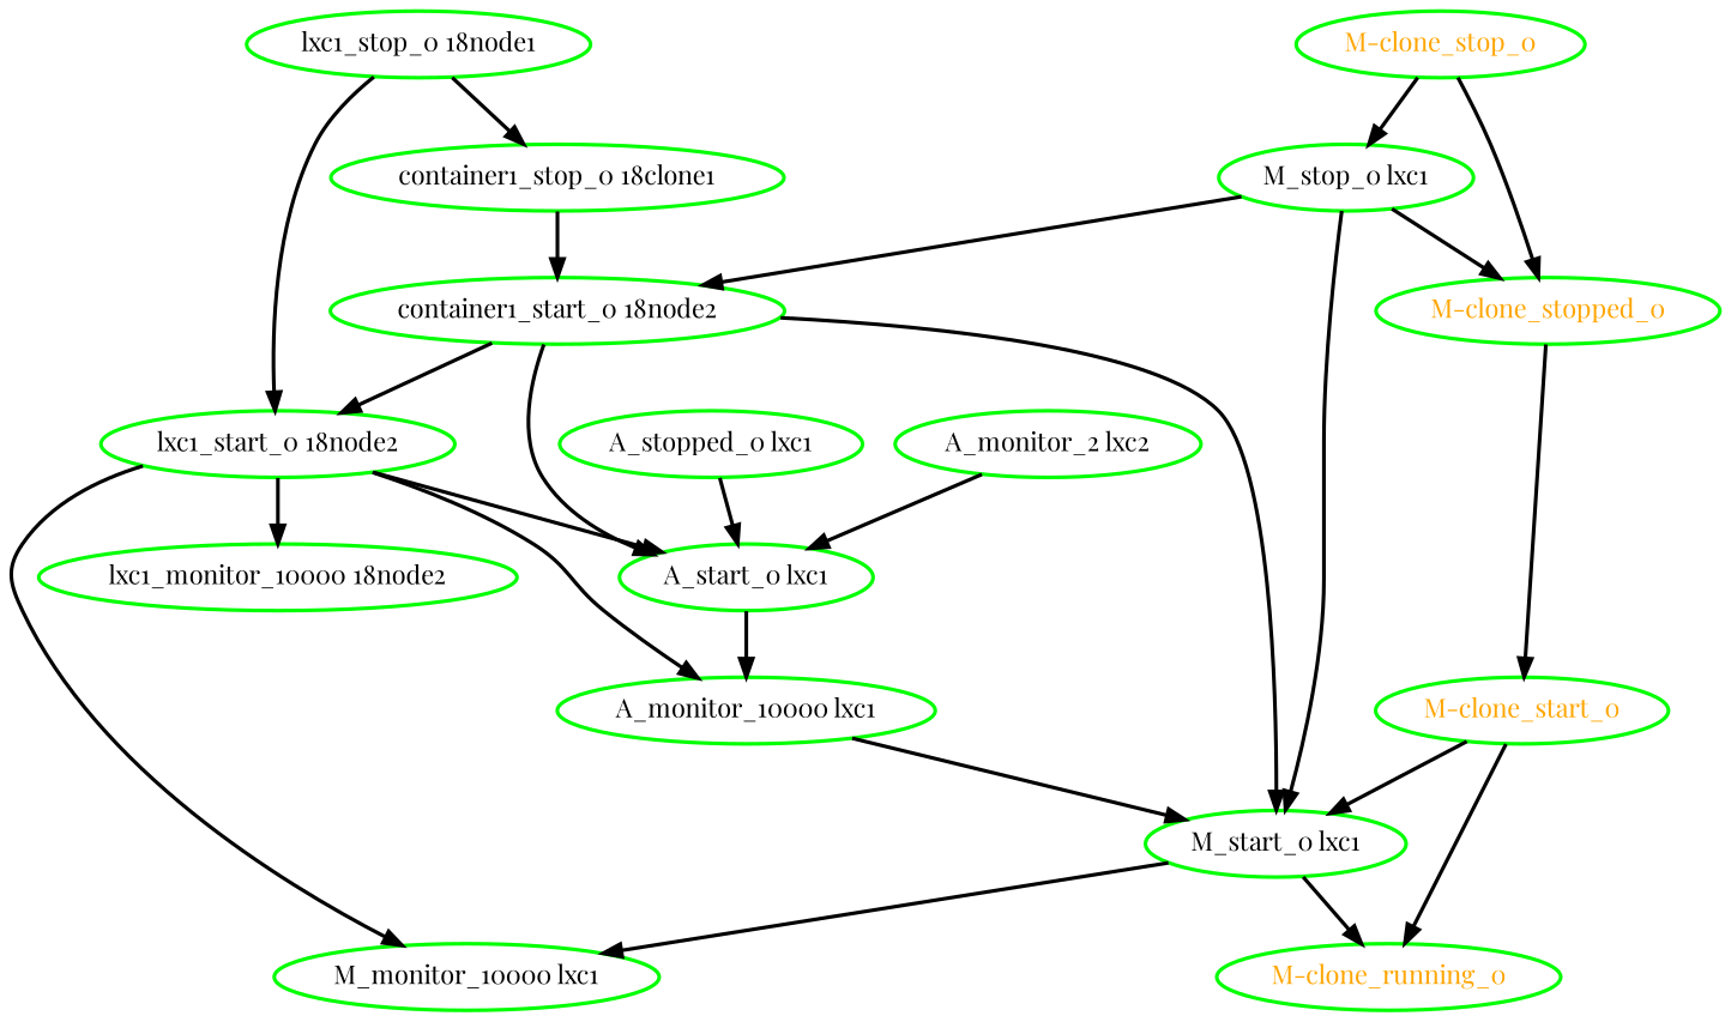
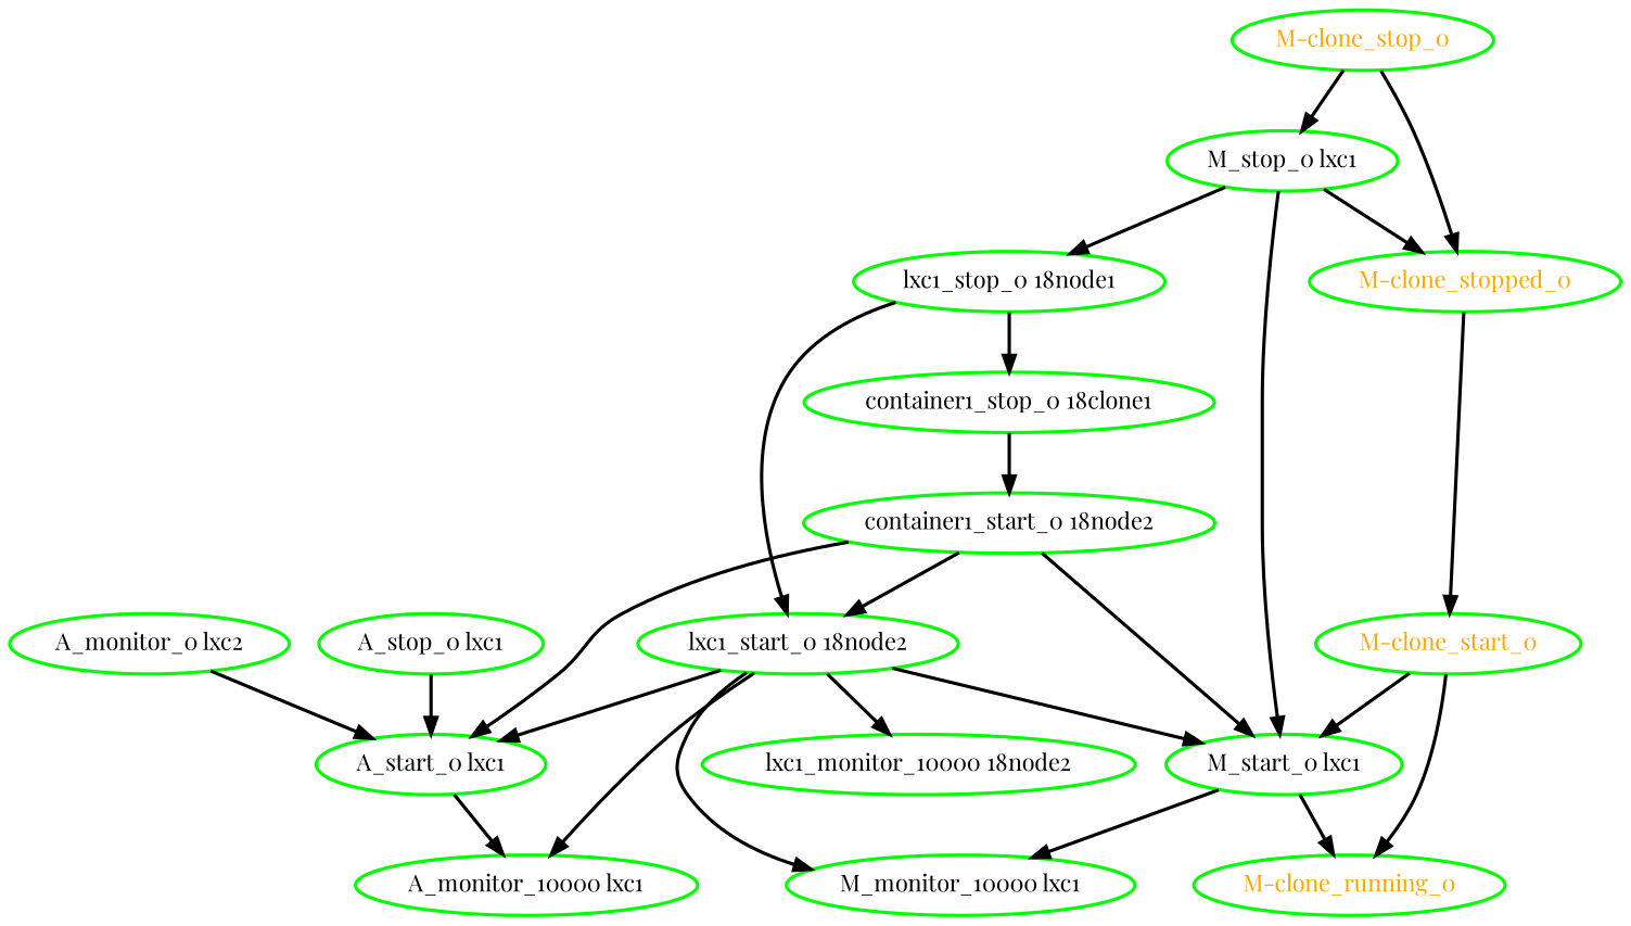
  digraph {
    fontname="Playfair Display"
    node [color=green fontcolor=black fontname="Playfair Display" style=bold]
    edge [fontname="Playfair Display" style=bold]
-   "A_monitor_0 lxc2" [label="A_monitor_2 lxc2"]
+   "A_monitor_0 lxc2"
    "A_start_0 lxc1"
    "A_monitor_10000 lxc1"
-   "A_stop_0 lxc1" [label="A_stopped_0 lxc1"]
+   "A_stop_0 lxc1"
    "lxc1_stop_0 18node1"
    "lxc1_start_0 18node2"
    n7 [label="container1_stop_0 18clone1"]
    "M_start_0 lxc1"
    "M_monitor_10000 lxc1"
    n10 [label="lxc1_monitor_10000 18node2"]
    "container1_start_0 18node2"
    "M-clone_running_0" [fontcolor=orange]
    "M-clone_start_0" [fontcolor=orange]
    "M-clone_stop_0" [fontcolor=orange]
    "M-clone_stopped_0" [fontcolor=orange]
    "M_stop_0 lxc1"
    "A_monitor_0 lxc2" -> "A_start_0 lxc1"
    "A_start_0 lxc1" -> "A_monitor_10000 lxc1"
    "A_stop_0 lxc1" -> "A_start_0 lxc1"
    "lxc1_stop_0 18node1" -> "lxc1_start_0 18node2"
    "lxc1_stop_0 18node1" -> n7
    "lxc1_start_0 18node2" -> "A_start_0 lxc1"
    "lxc1_start_0 18node2" -> "A_monitor_10000 lxc1"
-   "A_monitor_10000 lxc1" -> "M_start_0 lxc1"
+   "lxc1_start_0 18node2" -> "M_start_0 lxc1"
    "lxc1_start_0 18node2" -> "M_monitor_10000 lxc1"
    "lxc1_start_0 18node2" -> n10
    n7 -> "container1_start_0 18node2"
    "M_start_0 lxc1" -> "M_monitor_10000 lxc1"
    "M_start_0 lxc1" -> "M-clone_running_0"
    "container1_start_0 18node2" -> "A_start_0 lxc1"
    "container1_start_0 18node2" -> "lxc1_start_0 18node2"
    "container1_start_0 18node2" -> "M_start_0 lxc1"
    "M-clone_start_0" -> "M_start_0 lxc1"
    "M-clone_start_0" -> "M-clone_running_0"
    "M-clone_stop_0" -> "M-clone_stopped_0"
    "M-clone_stop_0" -> "M_stop_0 lxc1"
    "M-clone_stopped_0" -> "M-clone_start_0"
-   "M_stop_0 lxc1" -> "container1_start_0 18node2"
+   "M_stop_0 lxc1" -> "lxc1_stop_0 18node1"
    "M_stop_0 lxc1" -> "M_start_0 lxc1"
    "M_stop_0 lxc1" -> "M-clone_stopped_0"
  }
